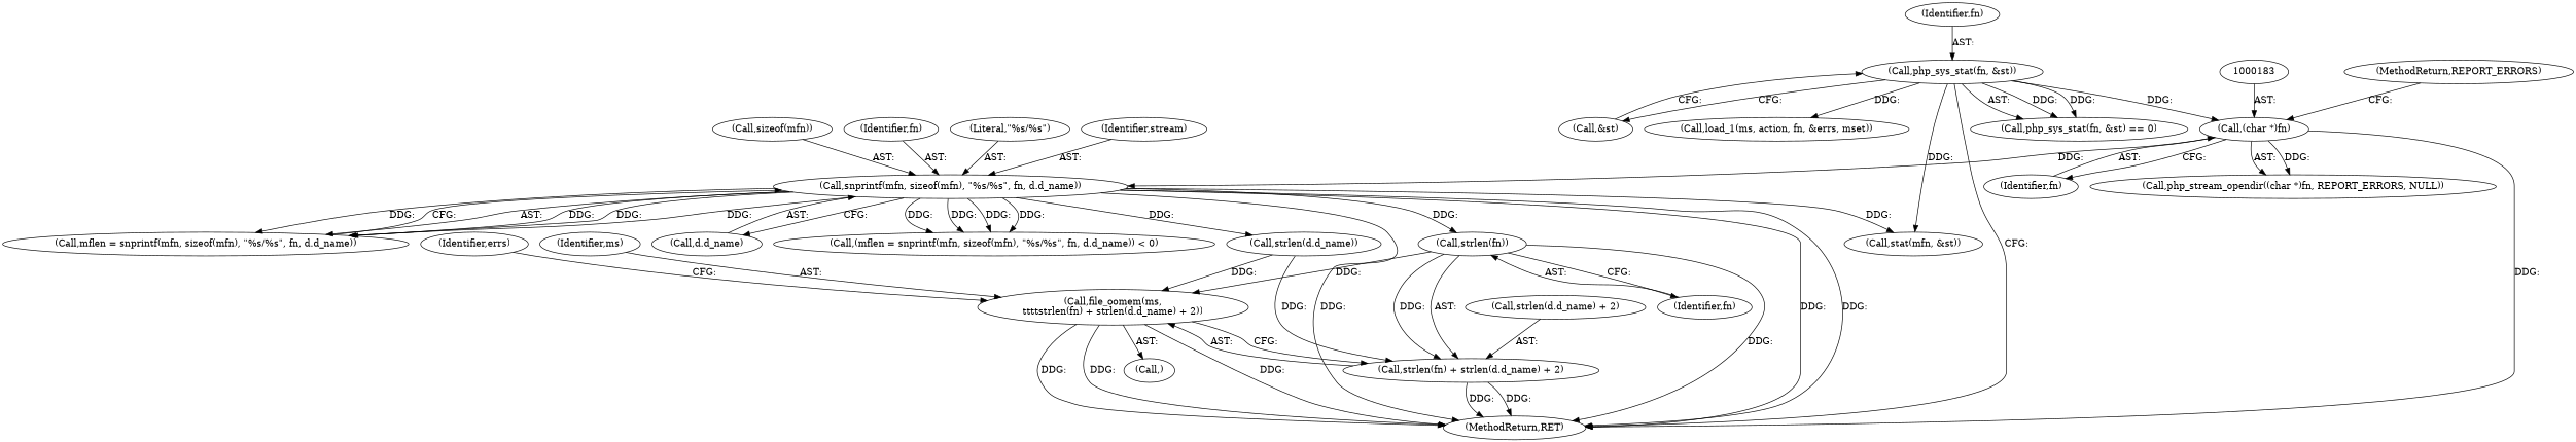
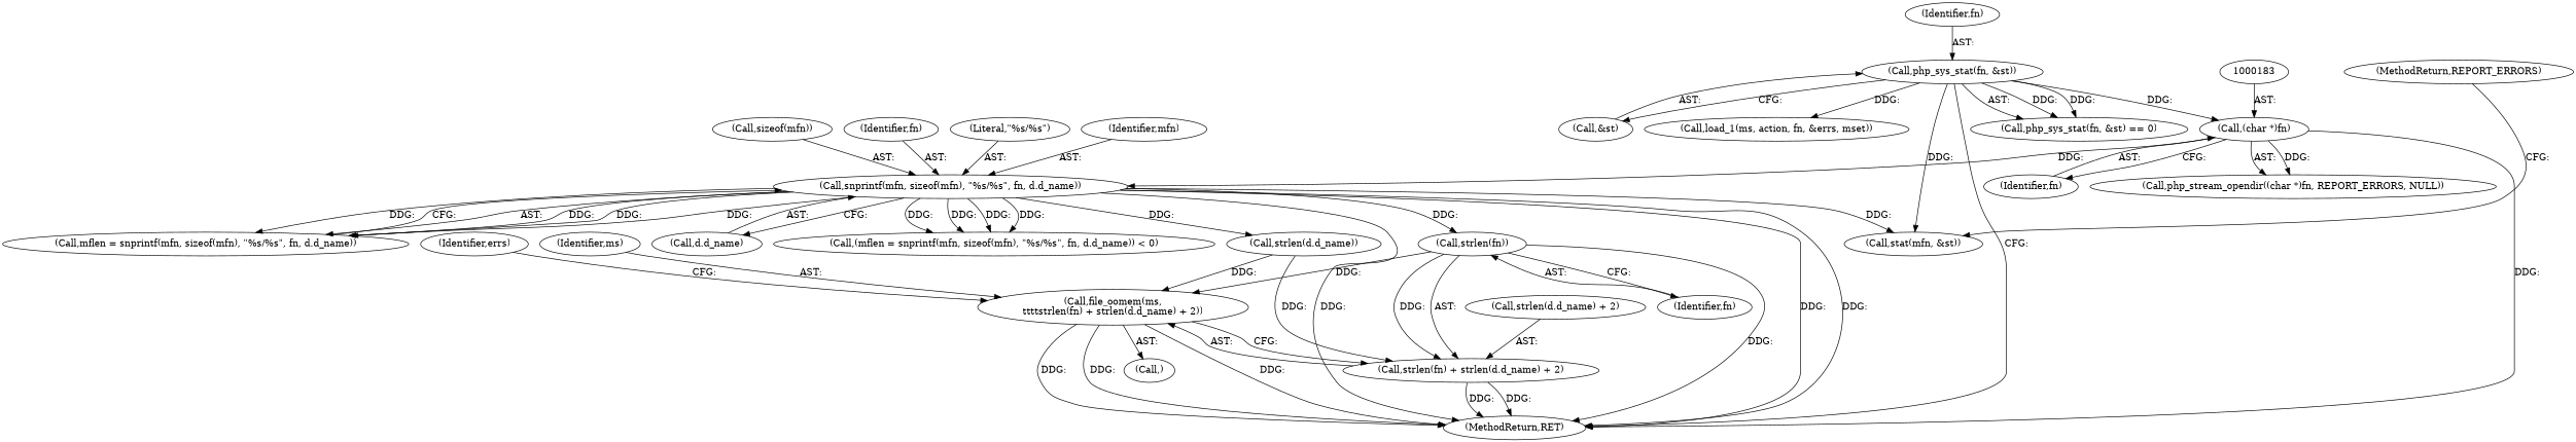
  digraph {
    n1 [label="(Call,strlen(fn))"]
    n2 [label="(Call,file_oomem(ms,\n\t\t\t\tstrlen(fn) + strlen(d.d_name) + 2))"]
    n3 [label="(Call,strlen(fn) + strlen(d.d_name) + 2)"]
    n4 [label="(MethodReturn,RET)"]
    n5 [label="(Identifier,fn)"]
    n6 [label="(Call,)"]
    n7 [label="(Call,snprintf(mfn, sizeof(mfn), \"%s/%s\", fn, d.d_name))"]
    n8 [label="(Call,d.d_name)"]
    n9 [label="(Call,strlen(d.d_name))"]
    n10 [label="(Call,stat(mfn, &st))"]
    n11 [label="(Call,mflen = snprintf(mfn, sizeof(mfn), \"%s/%s\", fn, d.d_name))"]
    n12 [label="(Call,(mflen = snprintf(mfn, sizeof(mfn), \"%s/%s\", fn, d.d_name)) < 0)"]
    n13 [label="(Call,(char *)fn)"]
    n14 [label="(Call,php_stream_opendir((char *)fn, REPORT_ERRORS, NULL))"]
    n15 [label="(Identifier,fn)"]
    n16 [label="(Call,php_sys_stat(fn, &st))"]
    n17 [label="(Call,load_1(ms, action, fn, &errs, mset))"]
    n18 [label="(Call,&st)"]
    n19 [label="(Call,php_sys_stat(fn, &st) == 0)"]
    n20 [label="(Call,strlen(d.d_name) + 2)"]
    n21 [label="(Literal,\"%s/%s\")"]
-   n22 [label="(Identifier,stream)"]
+   n22 [label="(Identifier,mfn)"]
    n23 [label="(Call,sizeof(mfn))"]
    n24 [label="(Identifier,ms)"]
    n25 [label="(MethodReturn,REPORT_ERRORS)"]
    n26 [label="(Identifier,fn)"]
    n27 [label="(Identifier,fn)"]
    n28 [label="(Identifier,errs)"]
    1000183
    n1 -> n2 [label="DDG: "]
    n1 -> n3 [label="AST: "]
    n1 -> n3 [label="DDG: "]
    n1 -> n4 [label="DDG: "]
    n1 -> n5 [label="CFG: "]
    n2 -> n3 [label="CFG: "]
    n2 -> n4 [label="DDG: "]
    n2 -> n4 [label="DDG: "]
    n2 -> n4 [label="DDG: "]
    n2 -> n6 [label="AST: "]
    n3 -> n2 [label="AST: "]
    n3 -> n4 [label="DDG: "]
    n3 -> n4 [label="DDG: "]
    n5 -> n1 [label="AST: "]
    n7 -> n1 [label="DDG: "]
    n7 -> n4 [label="DDG: "]
    n7 -> n4 [label="DDG: "]
    n7 -> n4 [label="DDG: "]
    n7 -> n8 [label="CFG: "]
    n7 -> n9 [label="DDG: "]
    n7 -> n10 [label="DDG: "]
    n7 -> n11 [label="AST: "]
    n7 -> n11 [label="DDG: "]
    n7 -> n11 [label="DDG: "]
    n7 -> n11 [label="DDG: "]
    n7 -> n11 [label="DDG: "]
    n7 -> n12 [label="DDG: "]
    n7 -> n12 [label="DDG: "]
    n7 -> n12 [label="DDG: "]
    n7 -> n12 [label="DDG: "]
    n8 -> n7 [label="AST: "]
    n9 -> n2 [label="DDG: "]
    n9 -> n3 [label="DDG: "]
    n11 -> n7 [label="CFG: "]
    n13 -> n4 [label="DDG: "]
    n13 -> n7 [label="DDG: "]
    n13 -> n14 [label="AST: "]
    n13 -> n14 [label="DDG: "]
    n13 -> n15 [label="CFG: "]
    n15 -> n13 [label="AST: "]
    n16 -> n4 [label="CFG: "]
    n16 -> n10 [label="DDG: "]
    n16 -> n13 [label="DDG: "]
    n16 -> n17 [label="DDG: "]
    n16 -> n18 [label="CFG: "]
    n16 -> n19 [label="AST: "]
    n16 -> n19 [label="DDG: "]
    n16 -> n19 [label="DDG: "]
-   n18 -> n16 [label="CFG: "]
+   n18 -> n16 [label="AST: "]
    n20 -> n3 [label="AST: "]
    n21 -> n7 [label="AST: "]
    n22 -> n7 [label="AST: "]
    n23 -> n7 [label="AST: "]
    n24 -> n2 [label="AST: "]
-   n25 -> n13 [label="CFG: "]
+   n25 -> n10 [label="CFG: "]
    n26 -> n7 [label="AST: "]
    n27 -> n16 [label="AST: "]
    n28 -> n2 [label="CFG: "]
    1000183 -> n13 [label="AST: "]
  }
